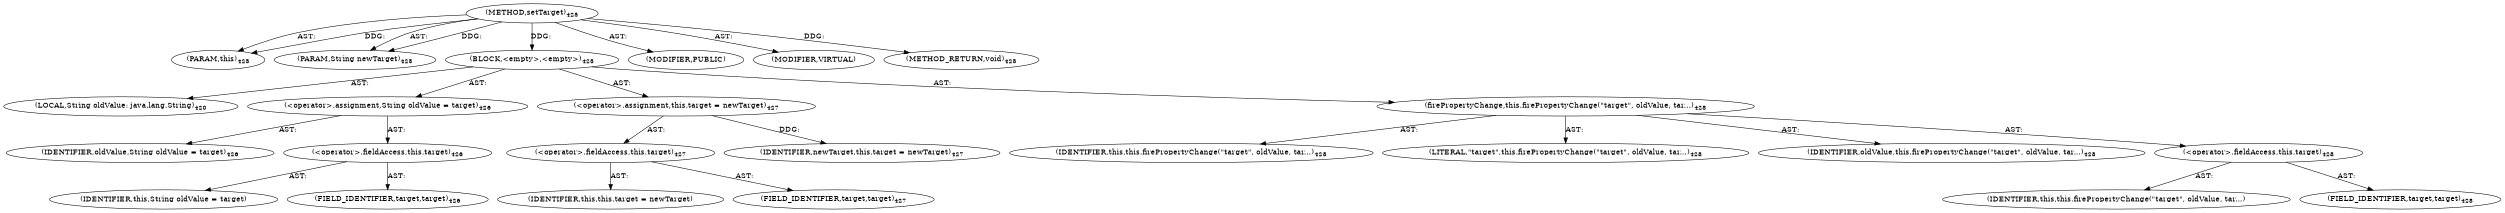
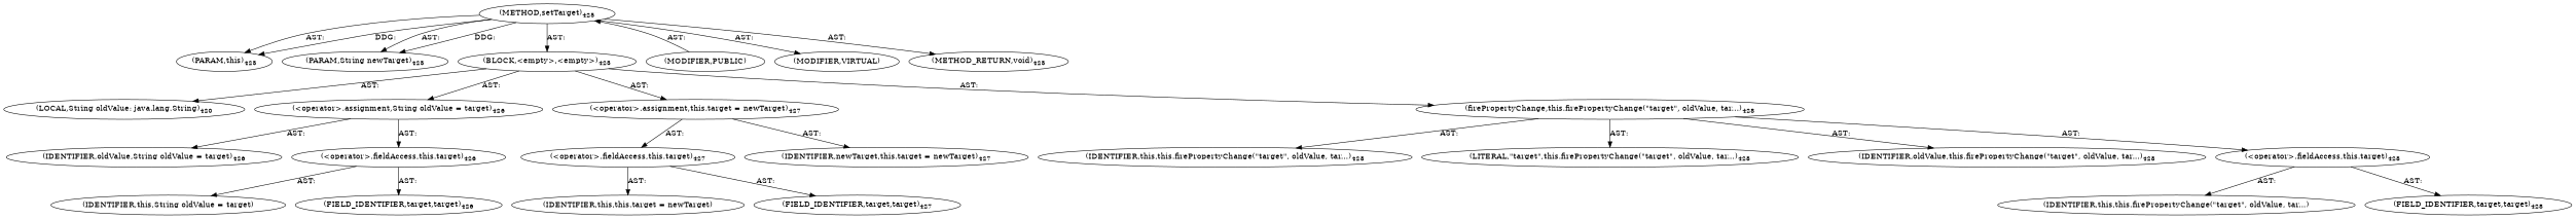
  digraph {
    n1 [label=<(METHOD,setTarget)<SUB>425</SUB>>]
    n2 [label=<(PARAM,this)<SUB>425</SUB>>]
    n3 [label=<(PARAM,String newTarget)<SUB>425</SUB>>]
    n4 [label=<(BLOCK,&lt;empty&gt;,&lt;empty&gt;)<SUB>425</SUB>>]
    n5 [label=<(MODIFIER,PUBLIC)>]
    n6 [label=<(MODIFIER,VIRTUAL)>]
    n7 [label=<(METHOD_RETURN,void)<SUB>425</SUB>>]
    n8 [label=<(LOCAL,String oldValue: java.lang.String)<SUB>420</SUB>>]
    n9 [label=<(&lt;operator&gt;.assignment,String oldValue = target)<SUB>426</SUB>>]
    n10 [label=<(&lt;operator&gt;.assignment,this.target = newTarget)<SUB>427</SUB>>]
    n11 [label=<(firePropertyChange,this.firePropertyChange(&quot;target&quot;, oldValue, tar...)<SUB>428</SUB>>]
    n12 [label=<(IDENTIFIER,oldValue,String oldValue = target)<SUB>426</SUB>>]
    n13 [label=<(&lt;operator&gt;.fieldAccess,this.target)<SUB>426</SUB>>]
    n14 [label=<(&lt;operator&gt;.fieldAccess,this.target)<SUB>427</SUB>>]
    n15 [label=<(IDENTIFIER,newTarget,this.target = newTarget)<SUB>427</SUB>>]
    n16 [label=<(IDENTIFIER,this,this.firePropertyChange(&quot;target&quot;, oldValue, tar...)<SUB>428</SUB>>]
    n17 [label=<(LITERAL,&quot;target&quot;,this.firePropertyChange(&quot;target&quot;, oldValue, tar...)<SUB>428</SUB>>]
    n18 [label=<(IDENTIFIER,oldValue,this.firePropertyChange(&quot;target&quot;, oldValue, tar...)<SUB>428</SUB>>]
    n19 [label=<(&lt;operator&gt;.fieldAccess,this.target)<SUB>428</SUB>>]
    n20 [label=<(IDENTIFIER,this,String oldValue = target)>]
    n21 [label=<(FIELD_IDENTIFIER,target,target)<SUB>426</SUB>>]
    n22 [label=<(IDENTIFIER,this,this.target = newTarget)>]
    n23 [label=<(FIELD_IDENTIFIER,target,target)<SUB>427</SUB>>]
    n24 [label=<(IDENTIFIER,this,this.firePropertyChange(&quot;target&quot;, oldValue, tar...)>]
    n25 [label=<(FIELD_IDENTIFIER,target,target)<SUB>428</SUB>>]
    n1 -> n2 [label="AST: "]
    n1 -> n2 [label="DDG: "]
    n1 -> n3 [label="AST: "]
    n1 -> n3 [label="DDG: "]
-   n1 -> n4 [label="DDG: "]
-   n1 -> n5 [label="AST: "]
+   n1 -> n4 [label="AST: "]
+   n5 -> n1 [label="AST: "]
    n1 -> n6 [label="AST: "]
-   n1 -> n7 [label="DDG: "]
+   n1 -> n7 [label="AST: "]
    n4 -> n8 [label="AST: "]
    n4 -> n9 [label="AST: "]
    n4 -> n10 [label="AST: "]
    n4 -> n11 [label="AST: "]
    n9 -> n12 [label="AST: "]
    n9 -> n13 [label="AST: "]
    n10 -> n14 [label="AST: "]
-   n10 -> n15 [label="DDG: "]
+   n10 -> n15 [label="AST: "]
    n11 -> n16 [label="AST: "]
    n11 -> n17 [label="AST: "]
    n11 -> n18 [label="AST: "]
    n11 -> n19 [label="AST: "]
    n13 -> n20 [label="AST: "]
    n13 -> n21 [label="AST: "]
    n14 -> n22 [label="AST: "]
    n14 -> n23 [label="AST: "]
    n19 -> n24 [label="AST: "]
    n19 -> n25 [label="AST: "]
  }
